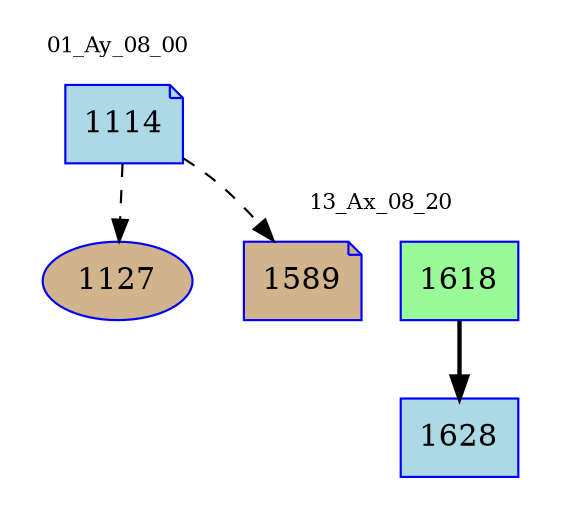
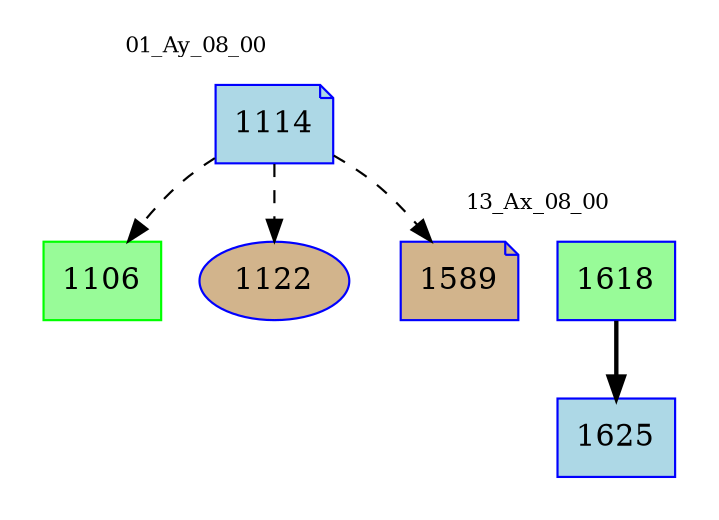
  digraph {
    fontname="DejaVu Serif"
    node [color=blue fillcolor=lightblue fontname="DejaVu Serif" shape=box style=filled]
    edge [color=black fontname="DejaVu Serif" style=dashed]
    n1 [label=1114 shape=note]
-   n3 [fillcolor=tan label=1127 shape=ellipse]
+   n2 [color=green fillcolor=palegreen label=1106]
+   n3 [fillcolor=tan label=1122 shape=ellipse]
    n4 [fillcolor=palegreen label=1618]
    n5 [fillcolor=tan label=1589 shape=note]
-   n6 [label=1628]
+   n6 [label=1625]
    subgraph cluster_1 {
      color=white
      fontsize=10
      label="01_Ay_08_00"
      n1
+     n2
      n3
    }
    subgraph cluster_2 {
      color=white
      fontsize=10
-     label="13_Ax_08_20"
+     label="13_Ax_08_00"
      n4
      n5
      n6
    }
+   n1 -> n2
    n1 -> n3
    n1 -> n5
    n4 -> n6 [style=bold]
  }
